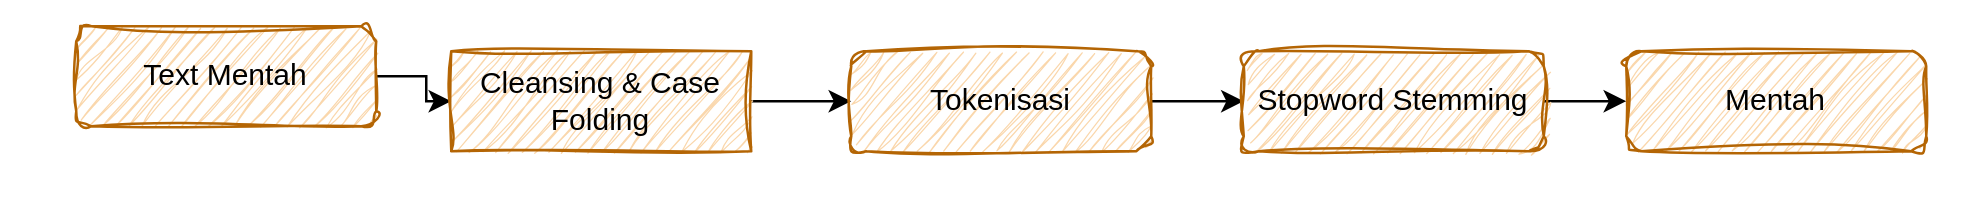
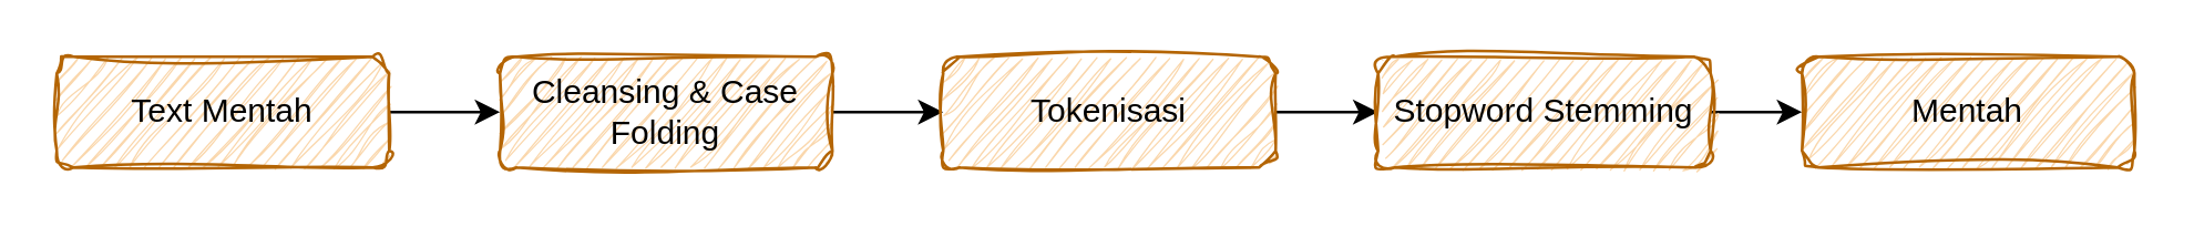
  <mxCell id="0" />
  <mxCell id="1" parent="0" />
  <mxCell id="2" style="edgeStyle=orthogonalEdgeStyle;rounded=0;orthogonalLoop=1;jettySize=auto;html=1;" edge="1" parent="1" source="3" target="5"><mxGeometry relative="1" as="geometry" /></mxCell>
- <mxCell id="3" value="Text Mentah" style="rounded=1;whiteSpace=wrap;html=1;fontSize=12;glass=0;strokeWidth=1;shadow=0;fillStyle=auto;sketch=1;curveFitting=1;jiggle=2;fillColor=#fad7ac;strokeColor=#b46504;" parent="1" vertex="1"><mxGeometry x="30" y="10" width="120" height="40" as="geometry" /></mxCell>
+ <mxCell id="3" value="Text Mentah" style="rounded=1;whiteSpace=wrap;html=1;fontSize=12;glass=0;strokeWidth=1;shadow=0;fillStyle=auto;sketch=1;curveFitting=1;jiggle=2;fillColor=#fad7ac;strokeColor=#b46504;" parent="1" vertex="1"><mxGeometry x="20" y="20" width="120" height="40" as="geometry" /></mxCell>
  <mxCell id="4" style="edgeStyle=orthogonalEdgeStyle;rounded=0;orthogonalLoop=1;jettySize=auto;html=1;entryX=0;entryY=0.5;entryDx=0;entryDy=0;" edge="1" parent="1" source="5" target="7"><mxGeometry relative="1" as="geometry" /></mxCell>
- <mxCell id="5" value="Cleansing &amp;amp; Case Folding" style="whiteSpace=wrap;html=1;fontSize=12;glass=0;strokeWidth=1;shadow=0;fillStyle=auto;sketch=1;curveFitting=1;jiggle=2;fillColor=#fad7ac;strokeColor=#b46504;rounded=0;" parent="1" vertex="1"><mxGeometry x="180" y="20" width="120" height="40" as="geometry" /></mxCell>
+ <mxCell id="5" value="Cleansing &amp;amp; Case Folding" style="rounded=1;whiteSpace=wrap;html=1;fontSize=12;glass=0;strokeWidth=1;shadow=0;fillStyle=auto;sketch=1;curveFitting=1;jiggle=2;fillColor=#fad7ac;strokeColor=#b46504;" parent="1" vertex="1"><mxGeometry x="180" y="20" width="120" height="40" as="geometry" /></mxCell>
  <mxCell id="6" style="edgeStyle=orthogonalEdgeStyle;rounded=0;orthogonalLoop=1;jettySize=auto;html=1;" edge="1" parent="1" source="7" target="9"><mxGeometry relative="1" as="geometry" /></mxCell>
  <mxCell id="7" value="Tokenisasi" style="rounded=1;whiteSpace=wrap;html=1;fontSize=12;glass=0;strokeWidth=1;shadow=0;fillStyle=auto;sketch=1;curveFitting=1;jiggle=2;fillColor=#fad7ac;strokeColor=#b46504;" vertex="1" parent="1"><mxGeometry x="340" y="20" width="120" height="40" as="geometry" /></mxCell>
  <mxCell id="8" style="edgeStyle=orthogonalEdgeStyle;rounded=0;orthogonalLoop=1;jettySize=auto;html=1;" edge="1" parent="1" source="9" target="10"><mxGeometry relative="1" as="geometry" /></mxCell>
  <mxCell id="9" value="Stopword Stemming" style="rounded=1;whiteSpace=wrap;html=1;fontSize=12;glass=0;strokeWidth=1;shadow=0;fillStyle=auto;sketch=1;curveFitting=1;jiggle=2;fillColor=#fad7ac;strokeColor=#b46504;" vertex="1" parent="1"><mxGeometry x="497" y="20" width="120" height="40" as="geometry" /></mxCell>
  <mxCell id="10" value="Mentah" style="rounded=1;whiteSpace=wrap;html=1;fontSize=12;glass=0;strokeWidth=1;shadow=0;fillStyle=auto;sketch=1;curveFitting=1;jiggle=2;fillColor=#fad7ac;strokeColor=#b46504;" vertex="1" parent="1"><mxGeometry x="650" y="20" width="120" height="40" as="geometry" /></mxCell>
